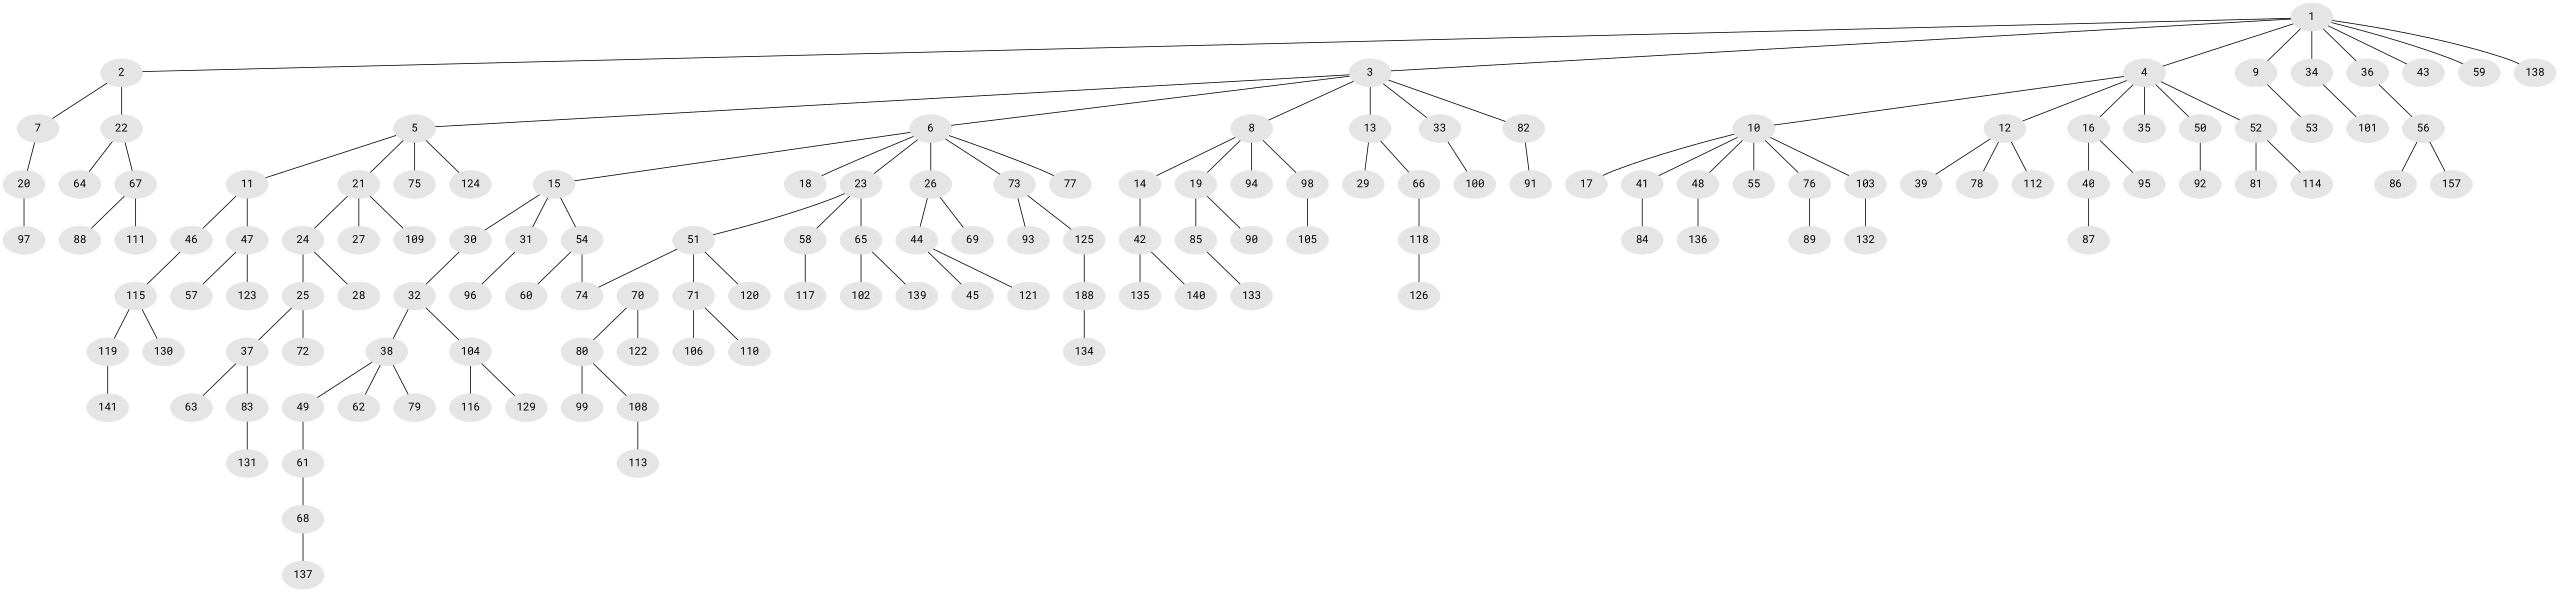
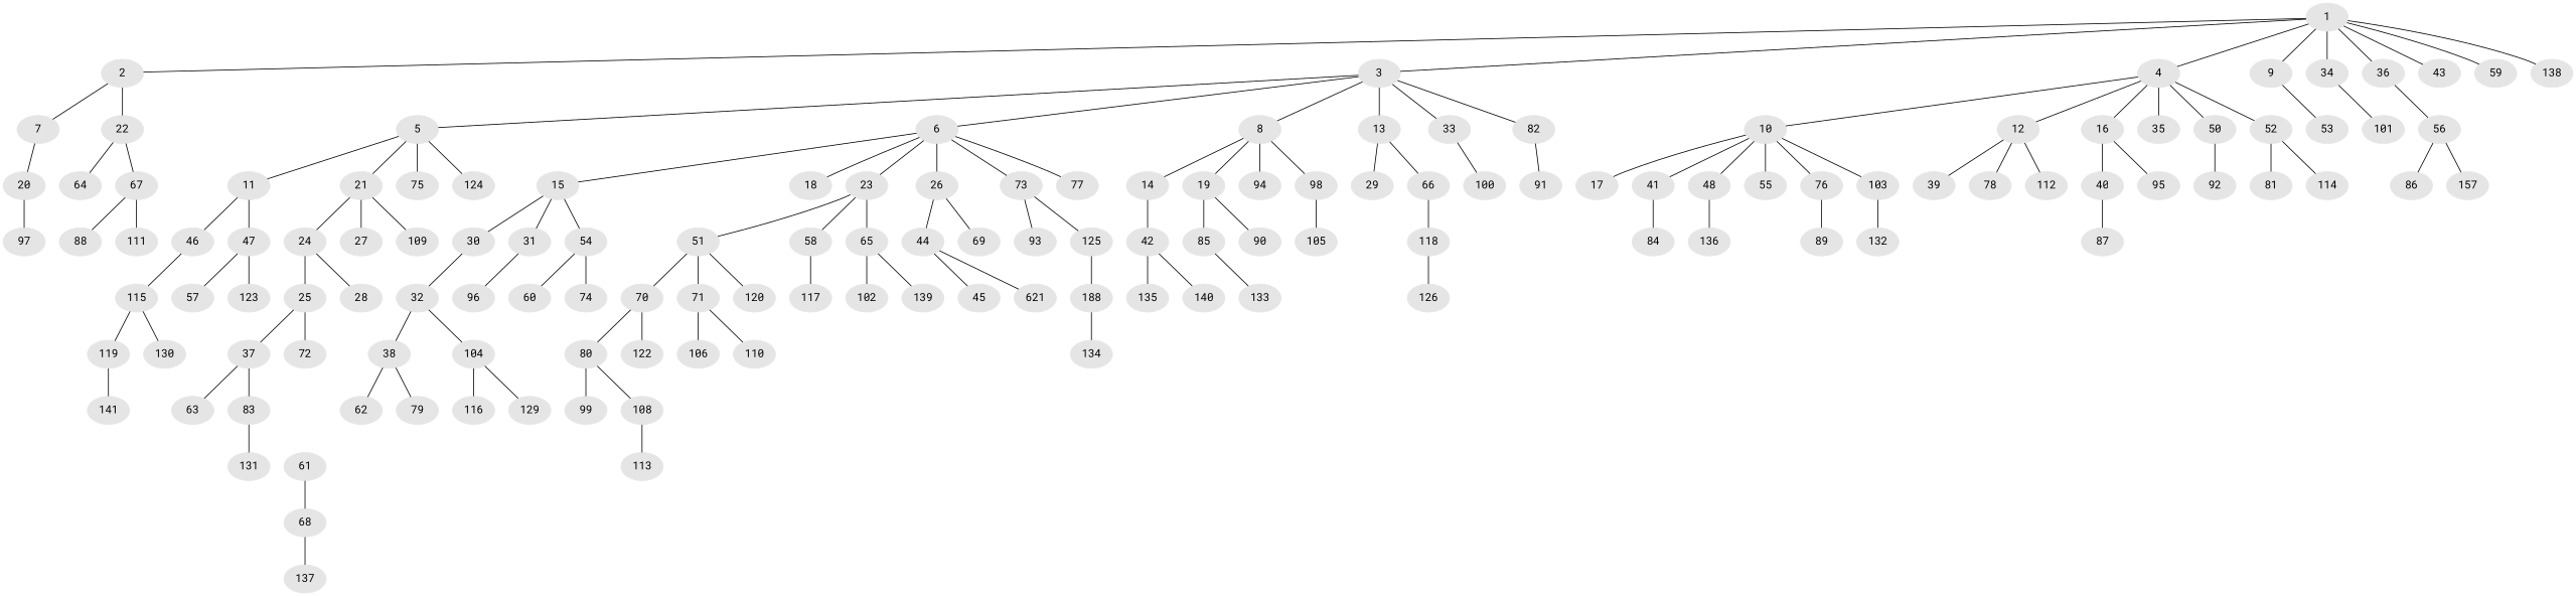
  graph {
    fontname="Roboto Mono"
    node [color=gray90 fontname="Roboto Mono" style=filled]
    edge [fontname="Roboto Mono"]
    1
    2
    3
    4
    9
    34
    36
    43
    59
    138
    7
    22
    5
    6
    8
    13
    33
    82
    10
    12
    16
    35
    50
    52
    53
    101
    56
    20
    64
    67
    11
    21
    75
    124
    15
    18
    23
    26
    73
    77
    14
    19
    94
    98
    29
    66
    100
    91
    17
    41
    48
    55
    76
    103
    39
    78
    112
    40
    95
    92
    81
    114
    46
    47
    24
    27
    109
    30
    31
    54
    51
    58
    65
    44
    69
    93
    125
    97
    42
    85
    90
    105
    84
    136
    89
    132
    115
    57
    123
    118
    135
    140
    32
    96
    60
    74
    87
    133
    25
    28
    88
    111
    70
    71
    120
    117
    102
    139
    37
    72
    63
    83
    45
-   121
+   121 [label=621]
    38
    104
-   49
    62
    79
    116
    129
    86
    n123 [label=157]
    131
    61
    119
    130
    68
    80
    122
    106
    110
    137
    126
    99
    108
    n137 [label=188]
    113
    141
    134
    1 -- 2
    1 -- 3
    1 -- 4
    1 -- 9
    1 -- 34
    1 -- 36
    1 -- 43
    1 -- 59
    1 -- 138
    2 -- 7
    2 -- 22
    3 -- 5
    3 -- 6
    3 -- 8
    3 -- 13
    3 -- 33
    3 -- 82
    4 -- 10
    4 -- 12
    4 -- 16
    4 -- 35
    4 -- 50
    4 -- 52
    9 -- 53
    34 -- 101
    36 -- 56
    7 -- 20
    22 -- 64
    22 -- 67
    5 -- 11
    5 -- 21
    5 -- 75
    5 -- 124
    6 -- 15
    6 -- 18
    6 -- 23
    6 -- 26
    6 -- 73
    6 -- 77
    8 -- 14
    8 -- 19
    8 -- 94
    8 -- 98
    13 -- 29
    13 -- 66
    33 -- 100
    82 -- 91
    10 -- 17
    10 -- 41
    10 -- 48
    10 -- 55
    10 -- 76
    10 -- 103
    12 -- 39
    12 -- 78
    12 -- 112
    16 -- 40
    16 -- 95
    50 -- 92
    52 -- 81
    52 -- 114
    56 -- 86
    56 -- n123
    20 -- 97
    67 -- 88
    67 -- 111
    11 -- 46
    11 -- 47
    21 -- 24
    21 -- 27
    21 -- 109
    15 -- 30
    15 -- 31
    15 -- 54
    23 -- 51
    23 -- 58
    23 -- 65
    26 -- 44
    26 -- 69
    73 -- 93
    73 -- 125
    14 -- 42
    19 -- 85
    19 -- 90
    98 -- 105
    66 -- 118
    41 -- 84
    48 -- 136
    76 -- 89
    103 -- 132
    40 -- 87
    46 -- 115
    47 -- 57
    47 -- 123
    24 -- 25
    24 -- 28
    30 -- 32
    31 -- 96
    54 -- 60
    54 -- 74
-   51 -- 74
+   51 -- 70
    51 -- 71
    51 -- 120
    58 -- 117
    65 -- 102
    65 -- 139
    44 -- 45
    44 -- 121
    125 -- n137
    42 -- 135
    42 -- 140
    85 -- 133
    115 -- 119
    115 -- 130
    118 -- 126
    32 -- 38
    32 -- 104
    25 -- 37
    25 -- 72
    70 -- 80
    70 -- 122
    71 -- 106
    71 -- 110
    37 -- 63
    37 -- 83
    83 -- 131
-   38 -- 49
    38 -- 62
    38 -- 79
    104 -- 116
    104 -- 129
-   49 -- 61
    61 -- 68
    119 -- 141
    68 -- 137
    80 -- 99
    80 -- 108
    108 -- 113
    n137 -- 134
  }
